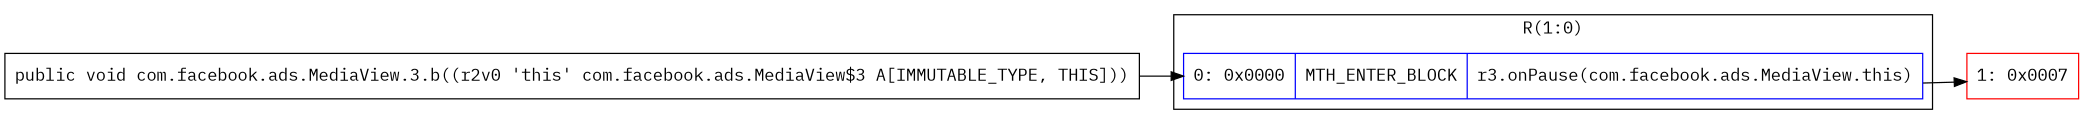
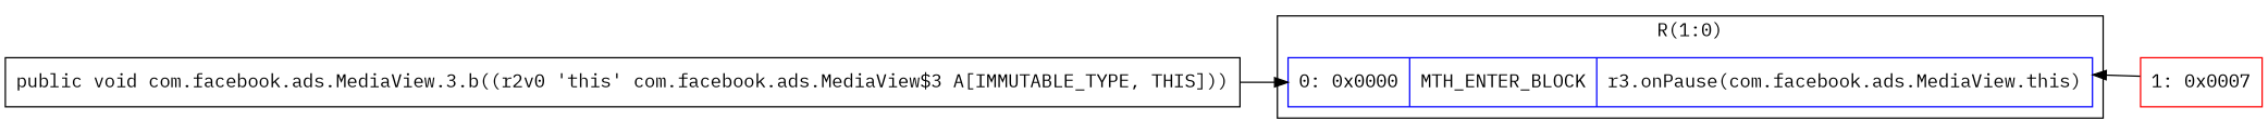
  digraph {
    rankdir=LR
    fontname="IBM Plex Mono"
    node [shape=record fontname="IBM Plex Mono"]
    edge [fontname="IBM Plex Mono"]
    n1 [color=blue label="{0\:\ 0x0000|MTH_ENTER_BLOCK\l|r3.onPause(com.facebook.ads.MediaView.this)\l}"]
    n2 [color=red label="{1\:\ 0x0007}"]
    n3 [label="{public void com.facebook.ads.MediaView.3.b((r2v0 'this' com.facebook.ads.MediaView$3 A[IMMUTABLE_TYPE, THIS])) }"]
    subgraph cluster_1 {
      label="R(1:0)"
      n1
    }
-   n1 -> n2
+   n2 -> n1
    n3 -> n1
  }
